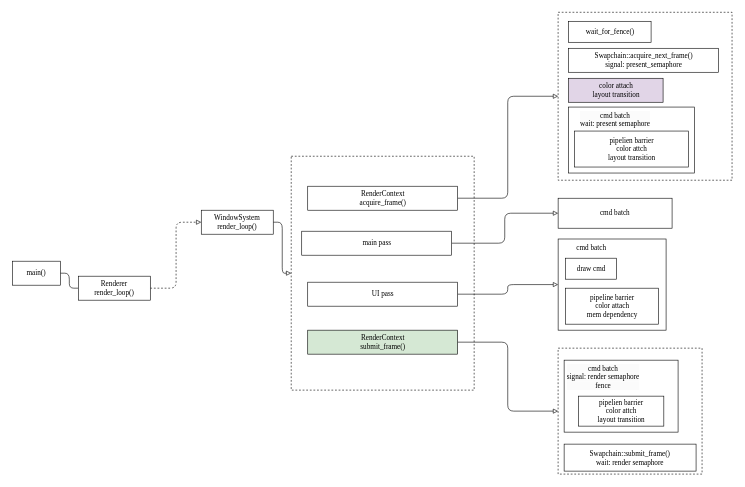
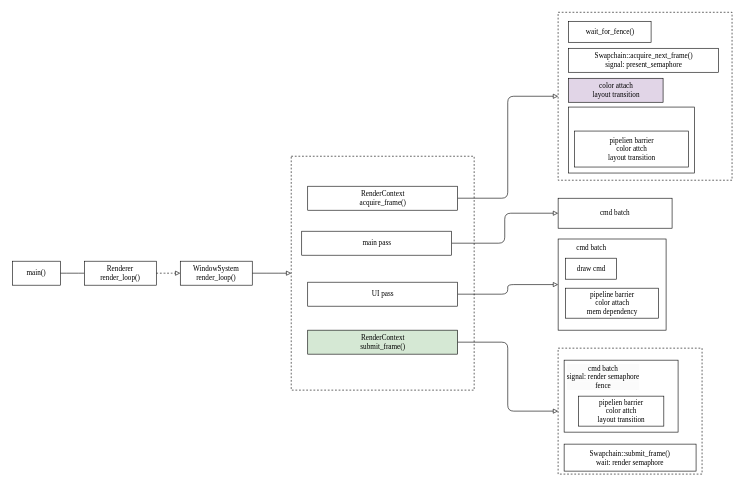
  <mxCell id="0" />
  <mxCell id="1" parent="0" />
  <mxCell id="2" value="" style="rounded=0;whiteSpace=wrap;html=1;dashed=1;fontFamily=Lucida Console;" parent="1" vertex="1"><mxGeometry x="930" y="580" width="240" height="210" as="geometry" /></mxCell>
  <mxCell id="3" value="" style="rounded=0;whiteSpace=wrap;html=1;dashed=1;fontFamily=Lucida Console;" parent="1" vertex="1"><mxGeometry x="930" y="20" width="290" height="280" as="geometry" /></mxCell>
  <mxCell id="4" value="" style="rounded=0;whiteSpace=wrap;html=1;dashed=1;fontFamily=Lucida Console;" parent="1" vertex="1"><mxGeometry x="485" y="260" width="305" height="390" as="geometry" /></mxCell>
  <mxCell id="5" style="edgeStyle=elbowEdgeStyle;rounded=1;orthogonalLoop=1;jettySize=auto;html=1;endArrow=none;endFill=0;fontFamily=Lucida Console;curved=0;" parent="1" source="6" target="8" edge="1"><mxGeometry relative="1" as="geometry" /></mxCell>
  <mxCell id="6" value="main()" style="rounded=0;whiteSpace=wrap;html=1;fontFamily=Lucida Console;" parent="1" vertex="1"><mxGeometry x="20" y="435" width="80" height="40" as="geometry" /></mxCell>
  <mxCell id="7" style="edgeStyle=elbowEdgeStyle;rounded=1;orthogonalLoop=1;jettySize=auto;html=1;endArrow=block;endFill=0;fontFamily=Lucida Console;curved=0;dashed=1;" parent="1" source="8" target="10" edge="1"><mxGeometry relative="1" as="geometry" /></mxCell>
- <mxCell id="8" value="Renderer&lt;div&gt;render_loop()&lt;/div&gt;" style="rounded=0;whiteSpace=wrap;html=1;fontFamily=Lucida Console;" parent="1" vertex="1"><mxGeometry x="130" y="460" width="120" height="40" as="geometry" /></mxCell>
+ <mxCell id="8" value="Renderer&lt;div&gt;render_loop()&lt;/div&gt;" style="rounded=0;whiteSpace=wrap;html=1;fontFamily=Lucida Console;" parent="1" vertex="1"><mxGeometry x="140" y="435" width="120" height="40" as="geometry" /></mxCell>
  <mxCell id="9" style="edgeStyle=elbowEdgeStyle;rounded=1;orthogonalLoop=1;jettySize=auto;html=1;entryX=0;entryY=0.5;entryDx=0;entryDy=0;endArrow=block;endFill=0;fontFamily=Lucida Console;curved=0;" parent="1" source="10" target="4" edge="1"><mxGeometry relative="1" as="geometry" /></mxCell>
- <mxCell id="10" value="WindowSystem&lt;div&gt;render_loop()&lt;/div&gt;" style="rounded=0;whiteSpace=wrap;html=1;fontFamily=Lucida Console;" parent="1" vertex="1"><mxGeometry x="335" y="350" width="120" height="40" as="geometry" /></mxCell>
+ <mxCell id="10" value="WindowSystem&lt;div&gt;render_loop()&lt;/div&gt;" style="rounded=0;whiteSpace=wrap;html=1;fontFamily=Lucida Console;" parent="1" vertex="1"><mxGeometry x="300" y="435" width="120" height="40" as="geometry" /></mxCell>
  <mxCell id="11" style="edgeStyle=elbowEdgeStyle;rounded=1;orthogonalLoop=1;jettySize=auto;html=1;endArrow=block;endFill=0;entryX=0;entryY=0.5;entryDx=0;entryDy=0;fontFamily=Lucida Console;curved=0;" parent="1" source="12" target="3" edge="1"><mxGeometry relative="1" as="geometry"><mxPoint x="890" y="280" as="targetPoint" /></mxGeometry></mxCell>
  <mxCell id="12" value="RenderContext&lt;div&gt;&lt;span style=&quot;background-color: initial;&quot;&gt;acquire_frame()&lt;/span&gt;&lt;/div&gt;" style="rounded=0;whiteSpace=wrap;html=1;fontFamily=Lucida Console;" parent="1" vertex="1"><mxGeometry x="512.5" y="310" width="250" height="40" as="geometry" /></mxCell>
  <mxCell id="13" style="edgeStyle=elbowEdgeStyle;rounded=1;orthogonalLoop=1;jettySize=auto;html=1;entryX=0;entryY=0.5;entryDx=0;entryDy=0;fontFamily=Lucida Console;curved=0;endArrow=block;endFill=0;" parent="1" source="14" target="30" edge="1"><mxGeometry relative="1" as="geometry"><mxPoint x="1230" y="490" as="targetPoint" /></mxGeometry></mxCell>
  <mxCell id="14" value="UI pass" style="rounded=0;whiteSpace=wrap;html=1;fontFamily=Lucida Console;" parent="1" vertex="1"><mxGeometry x="512.5" y="470" width="250" height="40" as="geometry" /></mxCell>
  <mxCell id="15" style="edgeStyle=elbowEdgeStyle;rounded=1;orthogonalLoop=1;jettySize=auto;html=1;fontFamily=Lucida Console;entryX=0;entryY=0.5;entryDx=0;entryDy=0;curved=0;endArrow=block;endFill=0;" parent="1" source="16" target="29" edge="1"><mxGeometry relative="1" as="geometry"><mxPoint x="960" y="420" as="targetPoint" /></mxGeometry></mxCell>
  <mxCell id="16" value="main pass" style="rounded=0;whiteSpace=wrap;html=1;fontFamily=Lucida Console;" parent="1" vertex="1"><mxGeometry x="502.5" y="385" width="250" height="40" as="geometry" /></mxCell>
  <mxCell id="17" style="edgeStyle=elbowEdgeStyle;rounded=1;orthogonalLoop=1;jettySize=auto;html=1;entryX=0;entryY=0.5;entryDx=0;entryDy=0;fontFamily=Lucida Console;curved=0;endArrow=block;endFill=0;" parent="1" source="18" target="2" edge="1"><mxGeometry relative="1" as="geometry" /></mxCell>
  <mxCell id="18" value="RenderContext&lt;div&gt;submit_frame()&lt;/div&gt;" style="rounded=0;whiteSpace=wrap;html=1;fontFamily=Lucida Console;fillColor=#d5e8d4;" parent="1" vertex="1"><mxGeometry x="512.5" y="550" width="250" height="40" as="geometry" /></mxCell>
  <mxCell id="19" value="wait_for_fence()" style="rounded=0;whiteSpace=wrap;html=1;fontFamily=Lucida Console;" parent="1" vertex="1"><mxGeometry x="947.5" y="35" width="137.5" height="35" as="geometry" /></mxCell>
  <mxCell id="20" value="Swapchain::acquire_next_frame()&lt;div&gt;signal: present_semaphore&lt;/div&gt;" style="rounded=0;whiteSpace=wrap;html=1;fontFamily=Lucida Console;" parent="1" vertex="1"><mxGeometry x="947.5" y="80" width="250" height="40" as="geometry" /></mxCell>
  <mxCell id="21" value="color attach&lt;div&gt;layout transition&lt;/div&gt;" style="rounded=0;whiteSpace=wrap;html=1;fontFamily=Lucida Console;fillColor=#e1d5e7;" parent="1" vertex="1"><mxGeometry x="947.5" y="130" width="157.5" height="40" as="geometry" /></mxCell>
  <mxCell id="22" value="&lt;div&gt;&lt;br&gt;&lt;/div&gt;" style="rounded=0;whiteSpace=wrap;html=1;fontFamily=Lucida Console;" parent="1" vertex="1"><mxGeometry x="947.5" y="178" width="210" height="110" as="geometry" /></mxCell>
  <mxCell id="23" value="pipelien barrier&lt;div&gt;color attch&lt;/div&gt;&lt;div&gt;layout transition&lt;/div&gt;" style="rounded=0;whiteSpace=wrap;html=1;fontFamily=Lucida Console;" parent="1" vertex="1"><mxGeometry x="957.5" y="218" width="190" height="60" as="geometry" /></mxCell>
- <mxCell id="24" value="&lt;div style=&quot;forced-color-adjust: none; color: rgb(0, 0, 0); font-size: 12px; font-style: normal; font-variant-ligatures: normal; font-variant-caps: normal; font-weight: 400; letter-spacing: normal; orphans: 2; text-align: center; text-indent: 0px; text-transform: none; widows: 2; word-spacing: 0px; -webkit-text-stroke-width: 0px; white-space: normal; background-color: rgb(251, 251, 251); text-decoration-thickness: initial; text-decoration-style: initial; text-decoration-color: initial;&quot;&gt;cmd batch&lt;/div&gt;&lt;div style=&quot;forced-color-adjust: none; color: rgb(0, 0, 0); font-size: 12px; font-style: normal; font-variant-ligatures: normal; font-variant-caps: normal; font-weight: 400; letter-spacing: normal; orphans: 2; text-align: center; text-indent: 0px; text-transform: none; widows: 2; word-spacing: 0px; -webkit-text-stroke-width: 0px; white-space: normal; background-color: rgb(251, 251, 251); text-decoration-thickness: initial; text-decoration-style: initial; text-decoration-color: initial;&quot;&gt;&lt;span style=&quot;forced-color-adjust: none; background-color: initial;&quot;&gt;wait: present semaphore&lt;/span&gt;&lt;/div&gt;" style="text;whiteSpace=wrap;html=1;fontFamily=Lucida Console;" parent="1" vertex="1"><mxGeometry x="965" y="178" width="170" height="40" as="geometry" /></mxCell>
  <mxCell id="25" value="&lt;div&gt;&lt;br&gt;&lt;/div&gt;" style="rounded=0;whiteSpace=wrap;html=1;fontFamily=Lucida Console;" parent="1" vertex="1"><mxGeometry x="940" y="600" width="190" height="120" as="geometry" /></mxCell>
  <mxCell id="26" value="pipelien barrier&lt;div&gt;color attch&lt;/div&gt;&lt;div&gt;layout transition&lt;/div&gt;" style="rounded=0;whiteSpace=wrap;html=1;fontFamily=Lucida Console;" parent="1" vertex="1"><mxGeometry x="963.75" y="660" width="142.5" height="50" as="geometry" /></mxCell>
  <mxCell id="27" value="&lt;div style=&quot;forced-color-adjust: none; color: rgb(0, 0, 0); font-size: 12px; font-style: normal; font-variant-ligatures: normal; font-variant-caps: normal; font-weight: 400; letter-spacing: normal; orphans: 2; text-align: center; text-indent: 0px; text-transform: none; widows: 2; word-spacing: 0px; -webkit-text-stroke-width: 0px; white-space: normal; background-color: rgb(251, 251, 251); text-decoration-thickness: initial; text-decoration-style: initial; text-decoration-color: initial;&quot;&gt;cmd batch&lt;/div&gt;&lt;div style=&quot;forced-color-adjust: none; color: rgb(0, 0, 0); font-size: 12px; font-style: normal; font-variant-ligatures: normal; font-variant-caps: normal; font-weight: 400; letter-spacing: normal; orphans: 2; text-align: center; text-indent: 0px; text-transform: none; widows: 2; word-spacing: 0px; -webkit-text-stroke-width: 0px; white-space: normal; background-color: rgb(251, 251, 251); text-decoration-thickness: initial; text-decoration-style: initial; text-decoration-color: initial;&quot;&gt;&lt;span style=&quot;forced-color-adjust: none; background-color: initial;&quot;&gt;signal: render semaphore&lt;/span&gt;&lt;/div&gt;&lt;div style=&quot;forced-color-adjust: none; color: rgb(0, 0, 0); font-size: 12px; font-style: normal; font-variant-ligatures: normal; font-variant-caps: normal; font-weight: 400; letter-spacing: normal; orphans: 2; text-align: center; text-indent: 0px; text-transform: none; widows: 2; word-spacing: 0px; -webkit-text-stroke-width: 0px; white-space: normal; background-color: rgb(251, 251, 251); text-decoration-thickness: initial; text-decoration-style: initial; text-decoration-color: initial;&quot;&gt;&lt;span style=&quot;forced-color-adjust: none; background-color: initial;&quot;&gt;fence&lt;/span&gt;&lt;/div&gt;" style="text;whiteSpace=wrap;html=1;fontFamily=Lucida Console;" parent="1" vertex="1"><mxGeometry x="942.5" y="600" width="187.5" height="50" as="geometry" /></mxCell>
  <mxCell id="28" value="Swapchain::submit_frame()&lt;div&gt;wait: render semaphore&lt;/div&gt;" style="rounded=0;whiteSpace=wrap;html=1;fontFamily=Lucida Console;" parent="1" vertex="1"><mxGeometry x="940" y="740" width="220" height="45" as="geometry" /></mxCell>
  <mxCell id="29" value="&lt;div&gt;&lt;span style=&quot;text-wrap: nowrap;&quot;&gt;cmd batch&lt;/span&gt;&lt;br&gt;&lt;/div&gt;" style="rounded=0;whiteSpace=wrap;html=1;fontFamily=Lucida Console;" parent="1" vertex="1"><mxGeometry x="930" y="330" width="190" height="50" as="geometry" /></mxCell>
  <mxCell id="30" value="&lt;div&gt;&lt;br&gt;&lt;/div&gt;" style="rounded=0;whiteSpace=wrap;html=1;fontFamily=Lucida Console;" parent="1" vertex="1"><mxGeometry x="930" y="398" width="180" height="152" as="geometry" /></mxCell>
  <mxCell id="31" value="cmd batch" style="text;html=1;align=center;verticalAlign=middle;resizable=0;points=[];autosize=1;strokeColor=none;fillColor=none;fontFamily=Lucida Console;" parent="1" vertex="1"><mxGeometry x="940" y="398" width="90" height="30" as="geometry" /></mxCell>
- <mxCell id="32" value="&lt;div&gt;&lt;span style=&quot;text-wrap: nowrap;&quot;&gt;pipeline barrier&lt;/span&gt;&lt;br&gt;&lt;/div&gt;&lt;div&gt;&lt;span style=&quot;text-wrap: nowrap;&quot;&gt;color attach&lt;/span&gt;&lt;/div&gt;&lt;div&gt;&lt;span style=&quot;text-wrap: nowrap;&quot;&gt;mem dependency&lt;/span&gt;&lt;/div&gt;" style="rounded=0;whiteSpace=wrap;html=1;fontFamily=Lucida Console;" parent="1" vertex="1"><mxGeometry x="942.5" y="480" width="155" height="60" as="geometry" /></mxCell>
+ <mxCell id="32" value="&lt;div&gt;&lt;span style=&quot;text-wrap: nowrap;&quot;&gt;pipeline barrier&lt;/span&gt;&lt;br&gt;&lt;/div&gt;&lt;div&gt;&lt;span style=&quot;text-wrap: nowrap;&quot;&gt;color attach&lt;/span&gt;&lt;/div&gt;&lt;div&gt;&lt;span style=&quot;text-wrap: nowrap;&quot;&gt;mem dependency&lt;/span&gt;&lt;/div&gt;" style="rounded=0;whiteSpace=wrap;html=1;fontFamily=Lucida Console;" parent="1" vertex="1"><mxGeometry x="942.5" y="480" width="155" height="50" as="geometry" /></mxCell>
  <mxCell id="33" value="&lt;div&gt;&lt;span style=&quot;text-wrap: nowrap;&quot;&gt;draw cmd&lt;/span&gt;&lt;/div&gt;" style="rounded=0;whiteSpace=wrap;html=1;fontFamily=Lucida Console;" parent="1" vertex="1"><mxGeometry x="942.5" y="430" width="85" height="35" as="geometry" /></mxCell>
